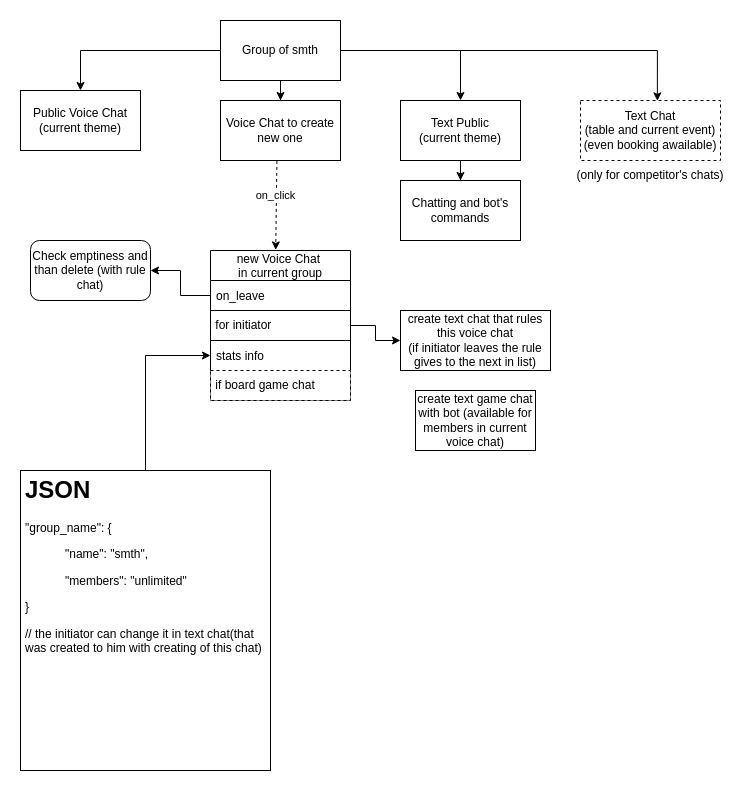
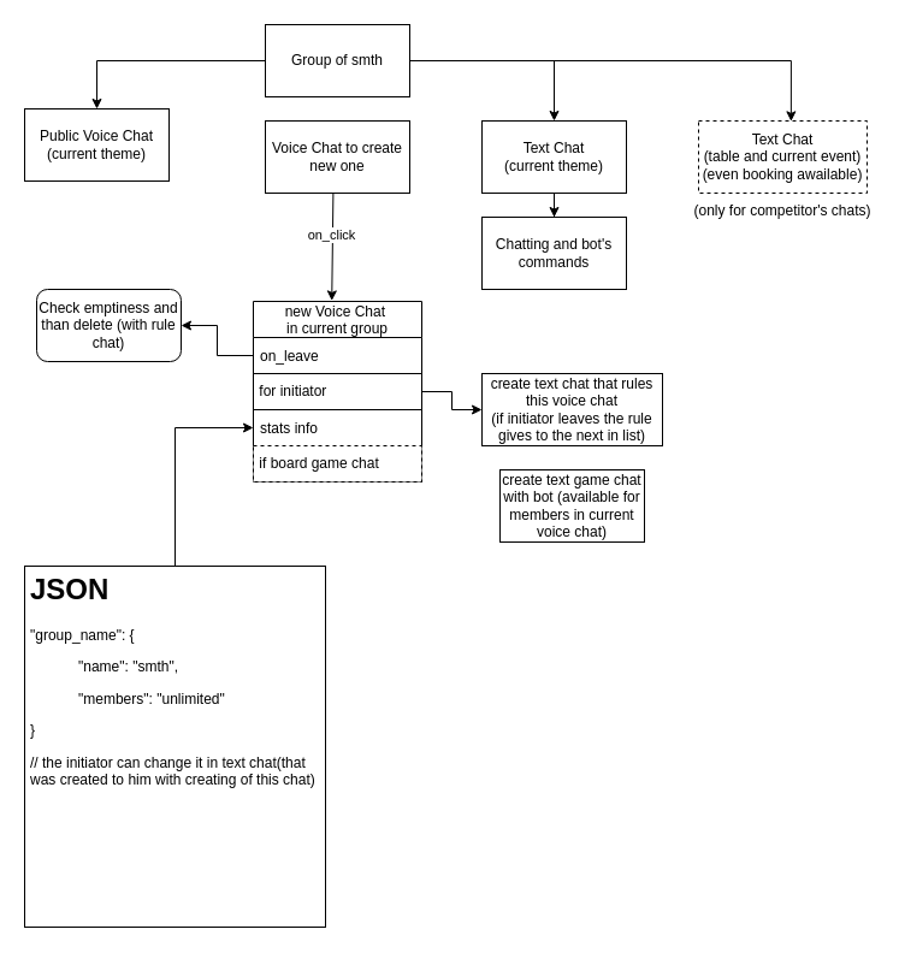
  <mxCell id="0" />
  <mxCell id="1" parent="0" />
  <mxCell id="2" value="" style="edgeStyle=orthogonalEdgeStyle;rounded=0;orthogonalLoop=1;jettySize=auto;html=1;" parent="1" source="6" target="7" edge="1"><mxGeometry relative="1" as="geometry" /></mxCell>
- <mxCell id="3" value="" style="edgeStyle=orthogonalEdgeStyle;rounded=0;orthogonalLoop=1;jettySize=auto;html=1;" parent="1" source="6" target="8" edge="1"><mxGeometry relative="1" as="geometry" /></mxCell>
  <mxCell id="4" style="edgeStyle=orthogonalEdgeStyle;rounded=0;orthogonalLoop=1;jettySize=auto;html=1;entryX=0.5;entryY=0;entryDx=0;entryDy=0;" parent="1" source="6" target="10" edge="1"><mxGeometry relative="1" as="geometry"><mxPoint x="720" y="50" as="targetPoint" /></mxGeometry></mxCell>
  <mxCell id="5" style="edgeStyle=orthogonalEdgeStyle;rounded=0;orthogonalLoop=1;jettySize=auto;html=1;entryX=0.549;entryY=0.006;entryDx=0;entryDy=0;entryPerimeter=0;" parent="1" source="6" target="22" edge="1"><mxGeometry relative="1" as="geometry" /></mxCell>
  <mxCell id="6" value="Group of smth" style="rounded=0;whiteSpace=wrap;html=1;" parent="1" vertex="1"><mxGeometry x="220" y="20" width="120" height="60" as="geometry" /></mxCell>
  <mxCell id="7" value="Public Voice Chat&lt;br&gt;(current theme)" style="rounded=0;whiteSpace=wrap;html=1;" parent="1" vertex="1"><mxGeometry x="20" y="90" width="120" height="60" as="geometry" /></mxCell>
  <mxCell id="8" value="Voice Chat to create new one" style="rounded=0;whiteSpace=wrap;html=1;" parent="1" vertex="1"><mxGeometry x="220" y="100" width="120" height="60" as="geometry" /></mxCell>
  <mxCell id="9" style="edgeStyle=orthogonalEdgeStyle;rounded=0;orthogonalLoop=1;jettySize=auto;html=1;entryX=0.5;entryY=0;entryDx=0;entryDy=0;" parent="1" source="10" target="24" edge="1"><mxGeometry relative="1" as="geometry" /></mxCell>
- <mxCell id="10" value="Text Public &lt;br&gt;(current theme)" style="rounded=0;whiteSpace=wrap;html=1;" parent="1" vertex="1"><mxGeometry x="400" y="100" width="120" height="60" as="geometry" /></mxCell>
- <mxCell id="11" value="" style="endArrow=classic;html=1;rounded=0;exitX=0.47;exitY=1.007;exitDx=0;exitDy=0;exitPerimeter=0;entryX=0.466;entryY=-0.004;entryDx=0;entryDy=0;entryPerimeter=0;dashed=1;" parent="1" source="8" target="13" edge="1"><mxGeometry width="50" height="50" relative="1" as="geometry"><mxPoint x="390" y="240" as="sourcePoint" /><mxPoint x="275.32" y="250.12" as="targetPoint" /></mxGeometry></mxCell>
+ <mxCell id="10" value="Text Chat &lt;br&gt;(current theme)" style="rounded=0;whiteSpace=wrap;html=1;" parent="1" vertex="1"><mxGeometry x="400" y="100" width="120" height="60" as="geometry" /></mxCell>
+ <mxCell id="11" value="" style="endArrow=classic;html=1;rounded=0;exitX=0.47;exitY=1.007;exitDx=0;exitDy=0;exitPerimeter=0;entryX=0.466;entryY=-0.004;entryDx=0;entryDy=0;entryPerimeter=0;" parent="1" source="8" target="13" edge="1"><mxGeometry width="50" height="50" relative="1" as="geometry"><mxPoint x="390" y="240" as="sourcePoint" /><mxPoint x="275.32" y="250.12" as="targetPoint" /></mxGeometry></mxCell>
  <mxCell id="12" value="on_click&lt;br&gt;" style="edgeLabel;html=1;align=center;verticalAlign=middle;resizable=0;points=[];" parent="11" vertex="1" connectable="0"><mxGeometry x="-0.238" y="-1" relative="1" as="geometry"><mxPoint as="offset" /></mxGeometry></mxCell>
  <mxCell id="13" value="new Voice Chat &#10;in current group" style="swimlane;fontStyle=0;childLayout=stackLayout;horizontal=1;startSize=30;horizontalStack=0;resizeParent=1;resizeParentMax=0;resizeLast=0;collapsible=1;marginBottom=0;" parent="1" vertex="1"><mxGeometry x="210" y="250" width="140" height="150" as="geometry" /></mxCell>
  <mxCell id="14" value="on_leave" style="text;strokeColor=none;fillColor=none;align=left;verticalAlign=middle;spacingLeft=4;spacingRight=4;overflow=hidden;points=[[0,0.5],[1,0.5]];portConstraint=eastwest;rotatable=0;" parent="13" vertex="1"><mxGeometry y="30" width="140" height="30" as="geometry" /></mxCell>
  <mxCell id="15" value="&amp;nbsp;for initiator" style="rounded=0;whiteSpace=wrap;html=1;strokeColor=default;align=left;" parent="13" vertex="1"><mxGeometry y="60" width="140" height="30" as="geometry" /></mxCell>
  <mxCell id="16" value="stats info" style="text;strokeColor=none;fillColor=none;align=left;verticalAlign=middle;spacingLeft=4;spacingRight=4;overflow=hidden;points=[[0,0.5],[1,0.5]];portConstraint=eastwest;rotatable=0;" parent="13" vertex="1"><mxGeometry y="90" width="140" height="30" as="geometry" /></mxCell>
  <mxCell id="17" value="&amp;nbsp;if board game chat" style="rounded=0;whiteSpace=wrap;html=1;align=left;dashed=1;" parent="13" vertex="1"><mxGeometry y="120" width="140" height="30" as="geometry" /></mxCell>
  <mxCell id="18" value="Check emptiness and than delete (with rule chat)" style="whiteSpace=wrap;html=1;rounded=1;" parent="1" vertex="1"><mxGeometry x="30" y="240" width="120" height="60" as="geometry" /></mxCell>
  <mxCell id="19" style="edgeStyle=orthogonalEdgeStyle;rounded=0;orthogonalLoop=1;jettySize=auto;html=1;entryX=1;entryY=0.5;entryDx=0;entryDy=0;" parent="1" source="14" target="18" edge="1"><mxGeometry relative="1" as="geometry" /></mxCell>
  <mxCell id="20" style="edgeStyle=orthogonalEdgeStyle;rounded=0;orthogonalLoop=1;jettySize=auto;html=1;entryX=0;entryY=0.5;entryDx=0;entryDy=0;" parent="1" source="21" target="16" edge="1"><mxGeometry relative="1" as="geometry"><mxPoint x="160" y="355" as="sourcePoint" /></mxGeometry></mxCell>
  <mxCell id="21" value="&lt;h1&gt;JSON&lt;/h1&gt;&lt;p&gt;&quot;group_name&quot;: {&lt;/p&gt;&lt;blockquote style=&quot;margin: 0 0 0 40px; border: none; padding: 0px;&quot;&gt;&lt;p&gt;&lt;span style=&quot;background-color: initial;&quot;&gt;&quot;name&quot;: &quot;smth&quot;,&lt;/span&gt;&lt;/p&gt;&lt;p&gt;&lt;span style=&quot;background-color: initial;&quot;&gt;&quot;members&quot;: &quot;unlimited&quot;&amp;nbsp;&lt;/span&gt;&lt;/p&gt;&lt;/blockquote&gt;&lt;p&gt;&lt;/p&gt;&lt;p&gt;&lt;/p&gt;&lt;p&gt;}&amp;nbsp;&lt;/p&gt;// the initiator can change it in text chat(that was created to him with creating of this chat)" style="text;html=1;strokeColor=default;fillColor=none;spacing=5;spacingTop=-20;whiteSpace=wrap;overflow=hidden;rounded=0;" parent="1" vertex="1"><mxGeometry x="20" y="470" width="250" height="300" as="geometry" /></mxCell>
  <mxCell id="22" value="Text Chat&lt;br&gt;(table and current event)&lt;br&gt;(even booking awailable)" style="rounded=0;whiteSpace=wrap;html=1;strokeColor=default;dashed=1;" parent="1" vertex="1"><mxGeometry x="580" y="100" width="140" height="60" as="geometry" /></mxCell>
  <mxCell id="23" value="(only for competitor's chats)" style="text;html=1;strokeColor=none;fillColor=none;align=center;verticalAlign=middle;whiteSpace=wrap;rounded=0;dashed=1;" parent="1" vertex="1"><mxGeometry x="575" y="160" width="150" height="30" as="geometry" /></mxCell>
  <mxCell id="24" value="Chatting and bot's commands" style="rounded=0;whiteSpace=wrap;html=1;strokeColor=default;" parent="1" vertex="1"><mxGeometry x="400" y="180" width="120" height="60" as="geometry" /></mxCell>
  <mxCell id="25" value="create text chat that rules this voice chat&lt;br&gt;(if initiator leaves the rule gives to the next in list)" style="rounded=0;whiteSpace=wrap;html=1;strokeColor=default;" parent="1" vertex="1"><mxGeometry x="400" y="310" width="150" height="60" as="geometry" /></mxCell>
  <mxCell id="26" style="edgeStyle=orthogonalEdgeStyle;rounded=0;orthogonalLoop=1;jettySize=auto;html=1;entryX=0;entryY=0.5;entryDx=0;entryDy=0;" parent="1" source="15" target="25" edge="1"><mxGeometry relative="1" as="geometry" /></mxCell>
  <mxCell id="27" value="create text game chat with bot (available for members in current voice chat)" style="rounded=0;whiteSpace=wrap;html=1;" parent="1" vertex="1"><mxGeometry x="415" y="390" width="120" height="60" as="geometry" /></mxCell>
